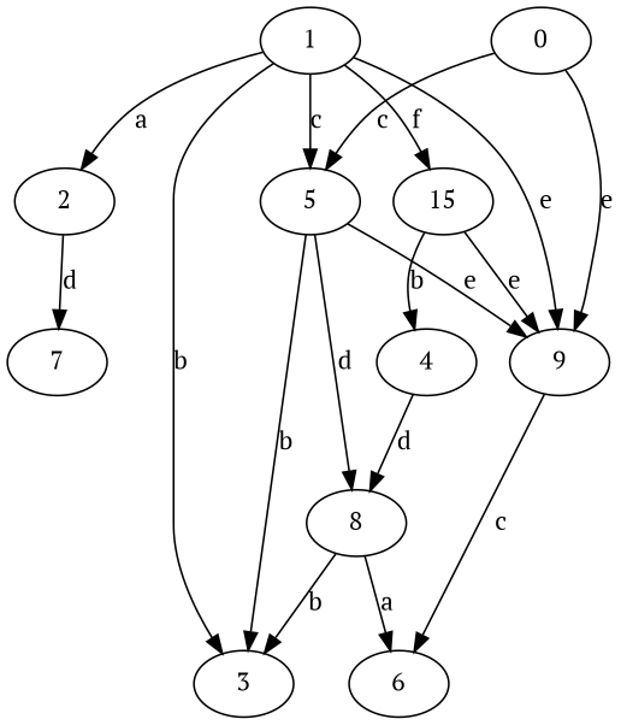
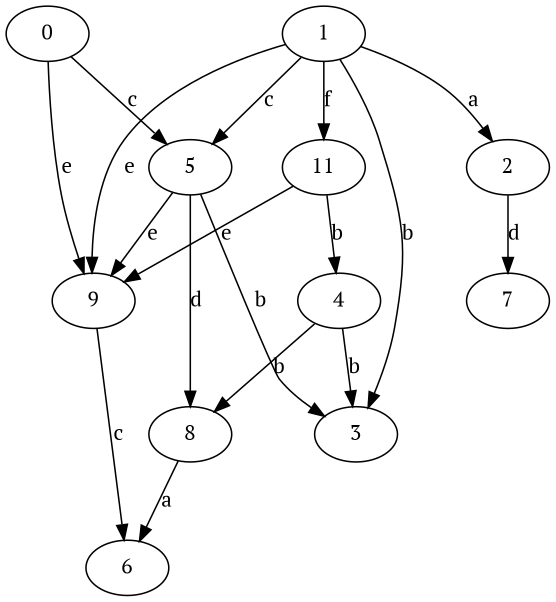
  strict digraph {
    fontname="PT Serif"
    node [fontname="PT Serif"]
    edge [fontname="PT Serif"]
    2
    7
    8
    6
    4
    3
-   11 [label=15]
+   11
    9
    5
    0
    1
    2 -> 7 [label=d]
    8 -> 6 [label=a]
-   4 -> 8 [label=d]
-   8 -> 3 [label=b]
+   4 -> 8 [label=b]
+   4 -> 3 [label=b]
    11 -> 4 [label=b]
    11 -> 9 [label=e]
    9 -> 6 [label=c]
    5 -> 8 [label=d]
    5 -> 3 [label=b]
    5 -> 9 [label=e]
    0 -> 9 [label=e]
    0 -> 5 [label=c]
    1 -> 2 [label=a]
    1 -> 3 [label=b]
    1 -> 11 [label=f]
    1 -> 9 [label=e]
    1 -> 5 [label=c]
  }
